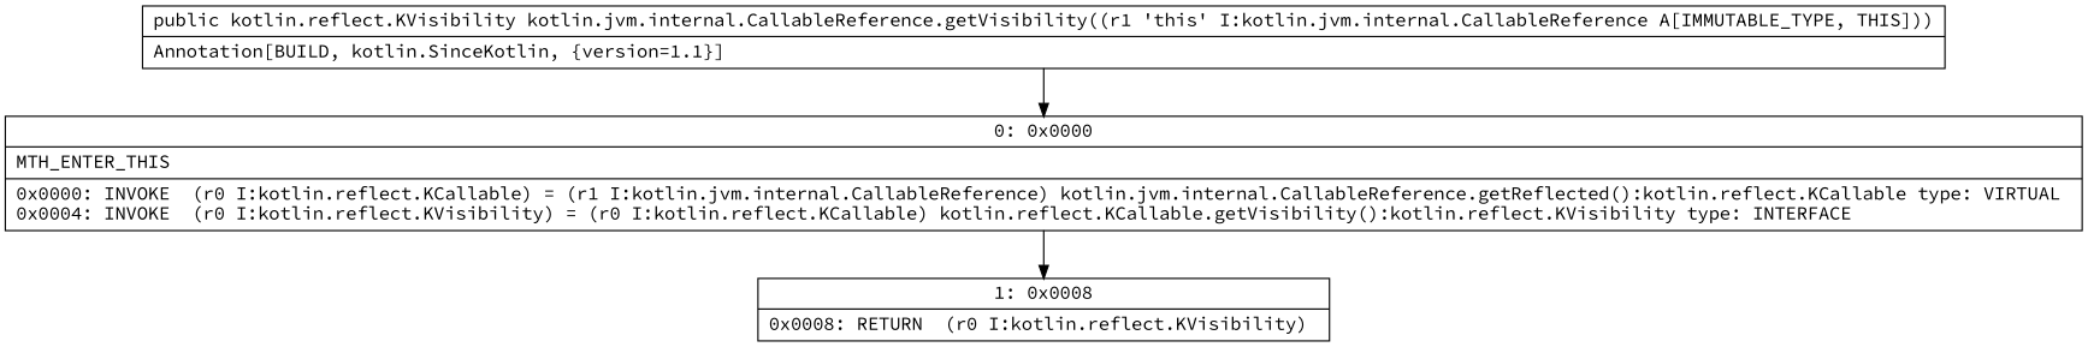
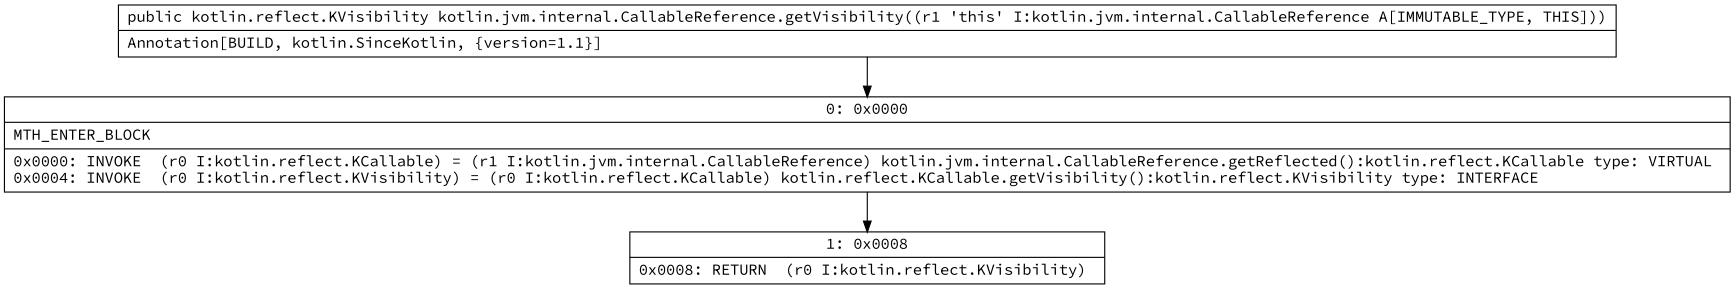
  digraph {
    fontname="Source Code Pro"
    node [shape=record fontname="Source Code Pro"]
    edge [fontname="Source Code Pro"]
-   n1 [label="{0\:\ 0x0000|MTH_ENTER_THIS\l|0x0000: INVOKE  (r0 I:kotlin.reflect.KCallable) = (r1 I:kotlin.jvm.internal.CallableReference) kotlin.jvm.internal.CallableReference.getReflected():kotlin.reflect.KCallable type: VIRTUAL \l0x0004: INVOKE  (r0 I:kotlin.reflect.KVisibility) = (r0 I:kotlin.reflect.KCallable) kotlin.reflect.KCallable.getVisibility():kotlin.reflect.KVisibility type: INTERFACE \l}"]
+   n1 [label="{0\:\ 0x0000|MTH_ENTER_BLOCK\l|0x0000: INVOKE  (r0 I:kotlin.reflect.KCallable) = (r1 I:kotlin.jvm.internal.CallableReference) kotlin.jvm.internal.CallableReference.getReflected():kotlin.reflect.KCallable type: VIRTUAL \l0x0004: INVOKE  (r0 I:kotlin.reflect.KVisibility) = (r0 I:kotlin.reflect.KCallable) kotlin.reflect.KCallable.getVisibility():kotlin.reflect.KVisibility type: INTERFACE \l}"]
    n2 [label="{1\:\ 0x0008|0x0008: RETURN  (r0 I:kotlin.reflect.KVisibility) \l}"]
    n3 [label="{public kotlin.reflect.KVisibility kotlin.jvm.internal.CallableReference.getVisibility((r1 'this' I:kotlin.jvm.internal.CallableReference A[IMMUTABLE_TYPE, THIS]))  | Annotation[BUILD, kotlin.SinceKotlin, \{version=1.1\}]\l}"]
    n1 -> n2
    n3 -> n1
  }
